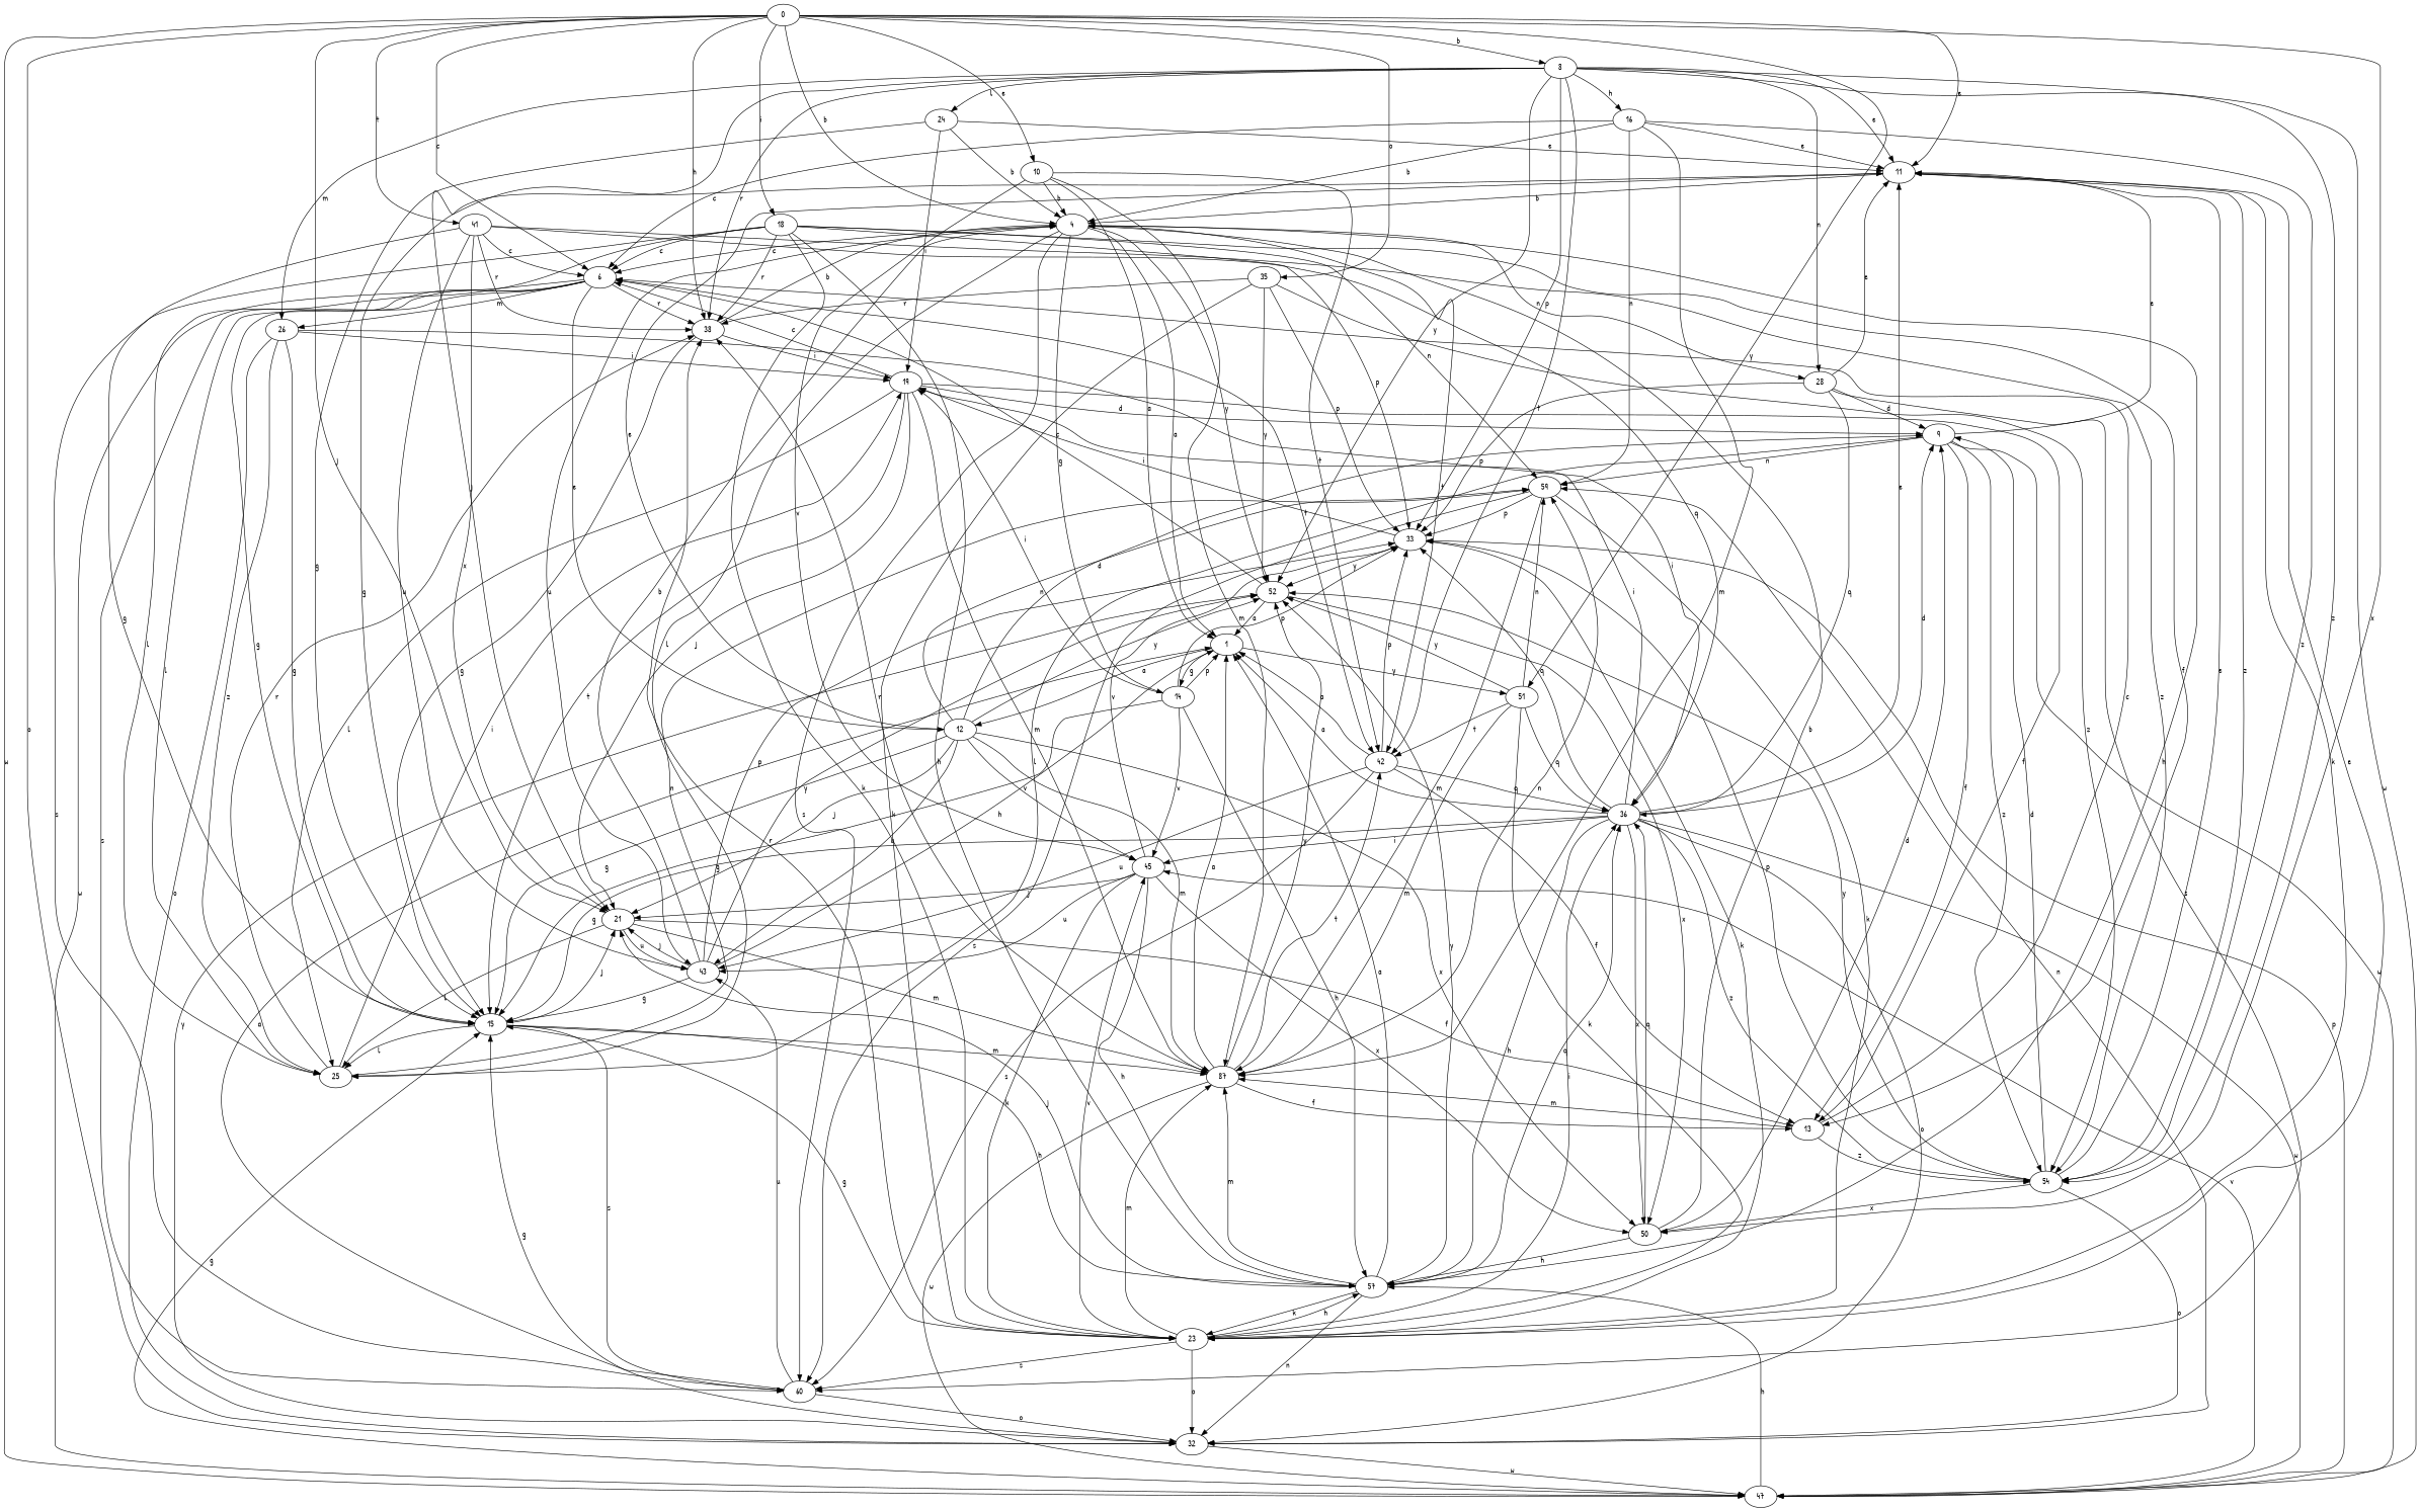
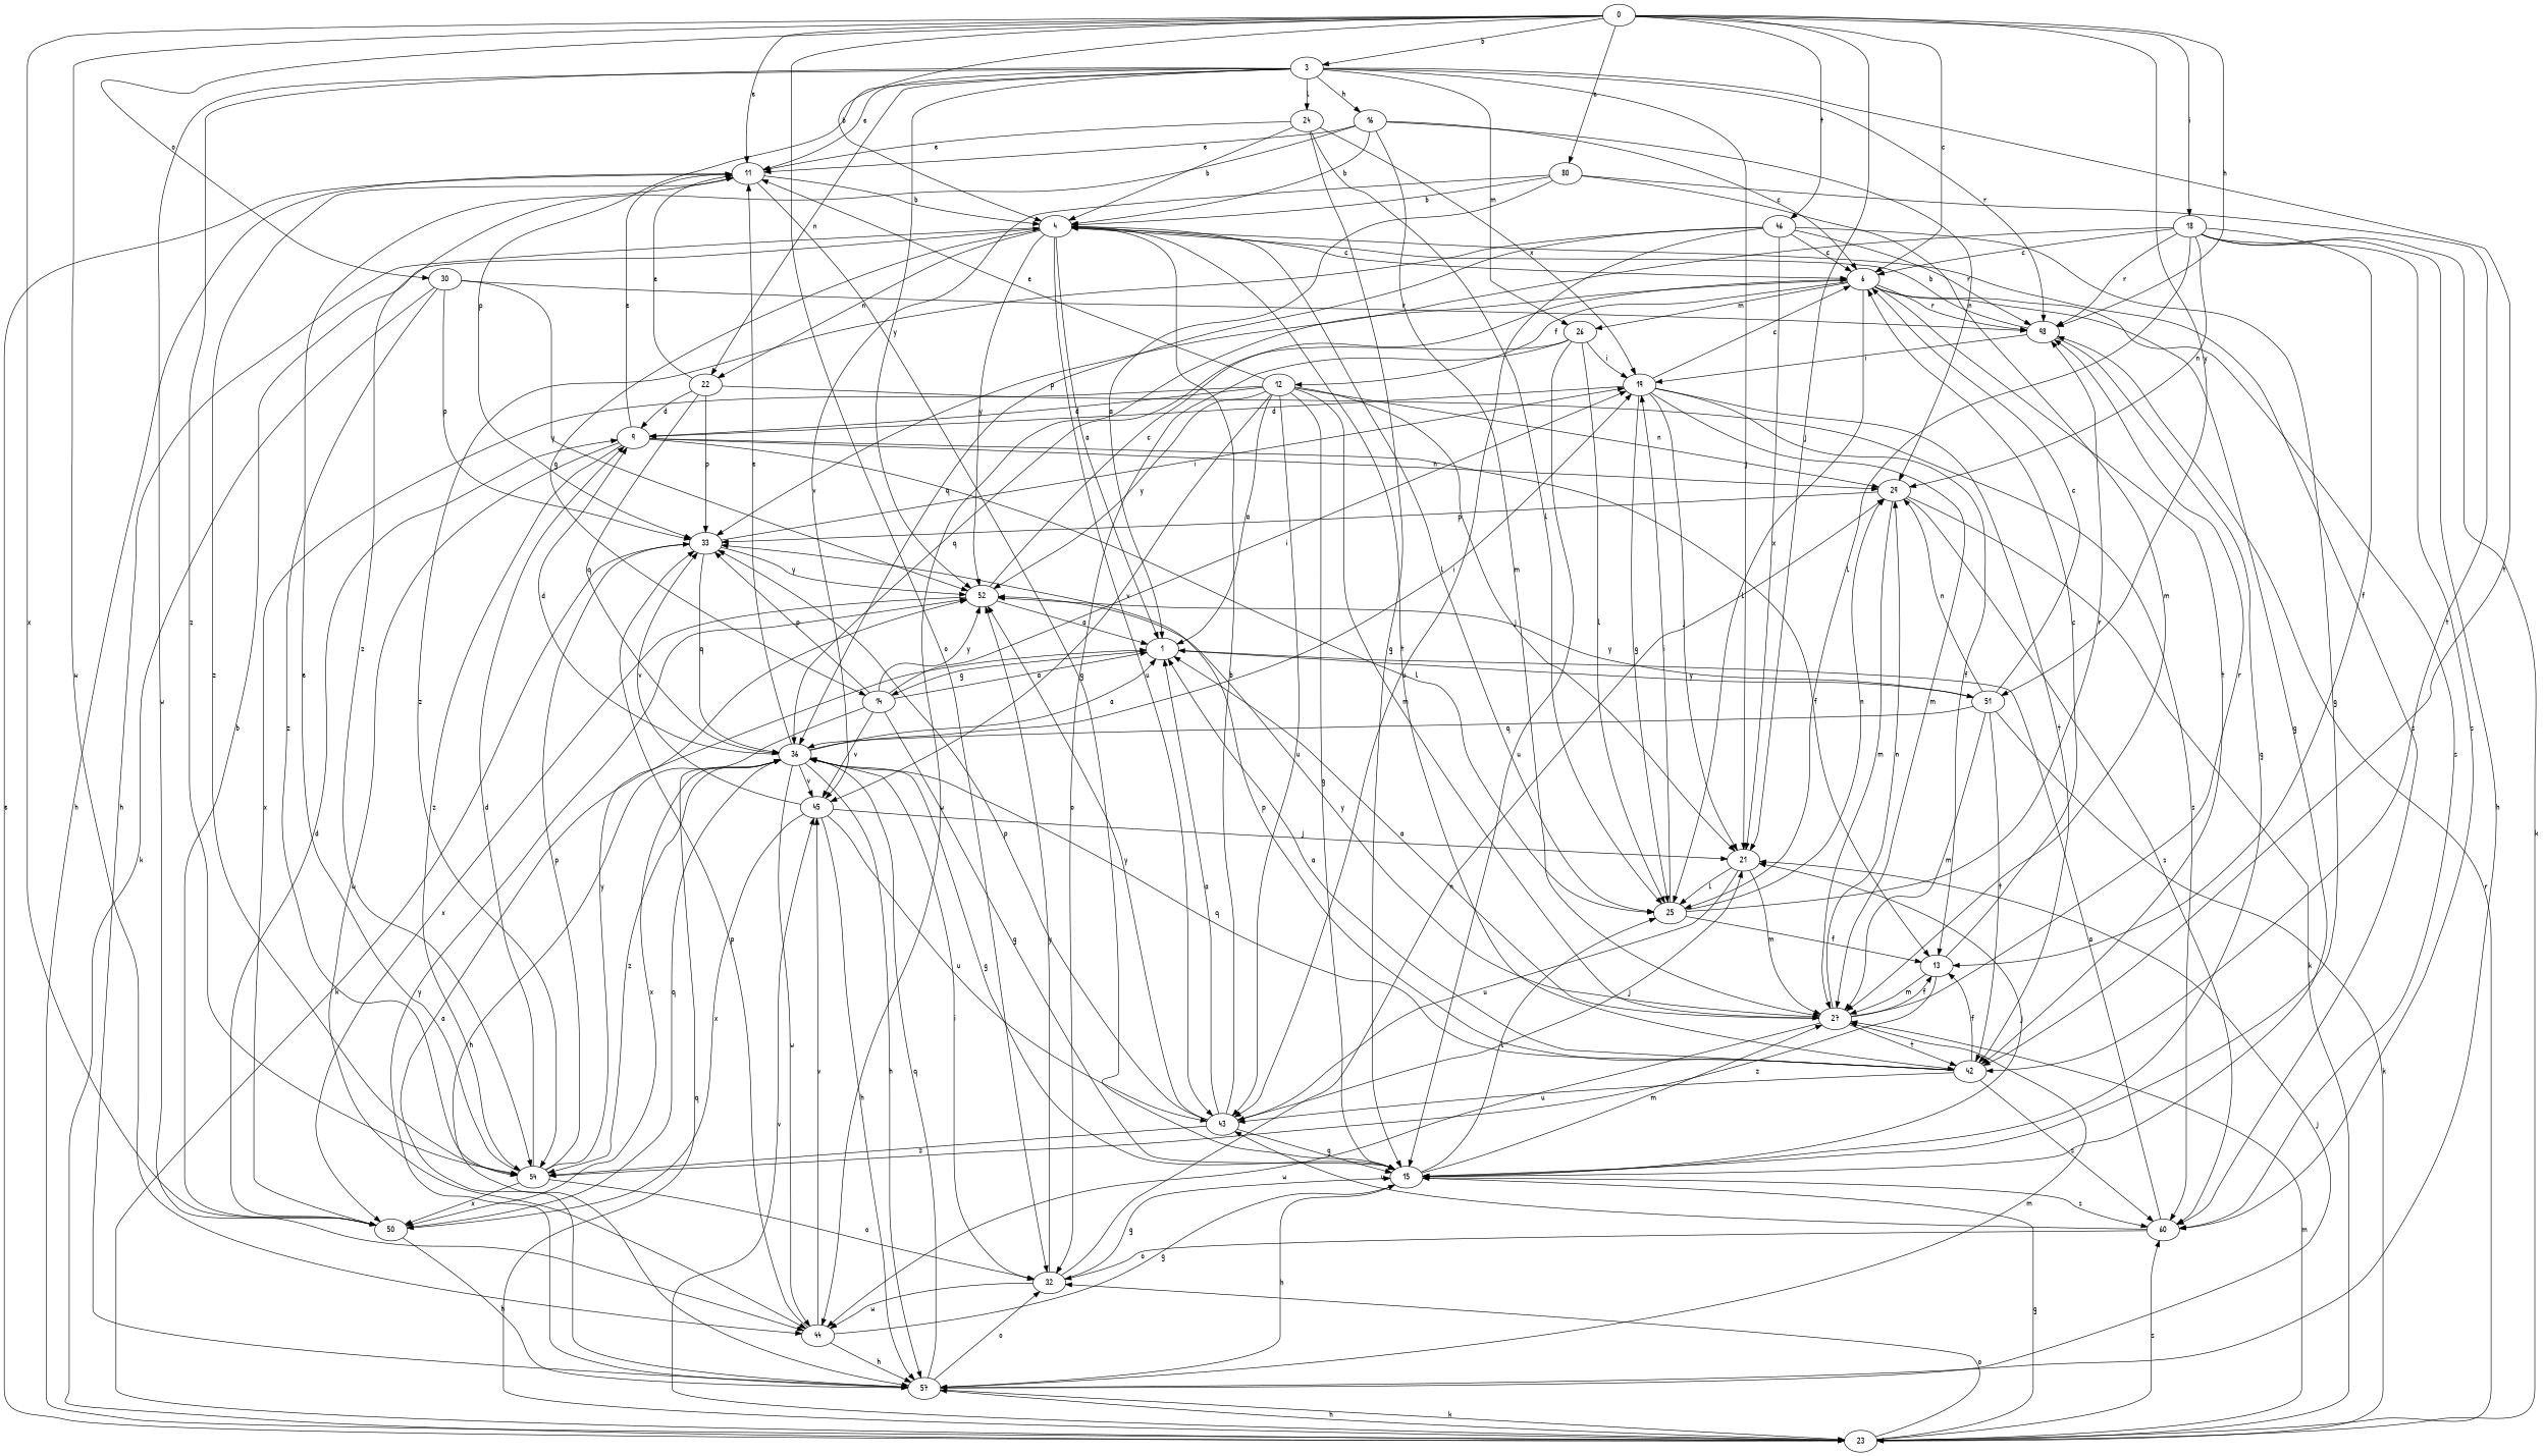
  strict digraph {
    fontname="Patrick Hand"
    node [fontname="Patrick Hand"]
    edge [fontname="Patrick Hand"]
    0
-   3 [label=8]
+   3
    4
    6
-   10
+   10 [label=80]
    11
    18
    21
-   30 [label=35]
+   30
    32
-   38
-   41
-   47
+   38 [label=98]
+   41 [label=46]
+   47 [label=44]
    50
    51
    16
    24
    26
-   28
+   28 [label=22]
    33
    42
    52
    54
    1
    14
    n26 [label=57]
    25
    n28 [label=60]
    43
    12
    15
-   27 [label=87]
+   27
    45
    23
    13
-   29 [label=59]
+   29
    19
    36
    9
    0 -> 3 [label=b]
    0 -> 4 [label=b]
    0 -> 6 [label=c]
    0 -> 10 [label=e]
    0 -> 11 [label=e]
    0 -> 18 [label=i]
    0 -> 21 [label=j]
    0 -> 30 [label=o]
    0 -> 32 [label=o]
    0 -> 38 [label=h]
    0 -> 41 [label=t]
    0 -> 47 [label=w]
    0 -> 50 [label=x]
    0 -> 51 [label=y]
    3 -> 11 [label=e]
    3 -> 21 [label=j]
    3 -> 38 [label=r]
    3 -> 47 [label=w]
    3 -> 16 [label=h]
    3 -> 24 [label=l]
    3 -> 26 [label=m]
    3 -> 28 [label=n]
    3 -> 33 [label=p]
    3 -> 42 [label=t]
    3 -> 52 [label=y]
    3 -> 54 [label=z]
    4 -> 6 [label=c]
    4 -> 28 [label=n]
    4 -> 42 [label=t]
    4 -> 52 [label=y]
    4 -> 1 [label=a]
    4 -> 14 [label=g]
    4 -> n26 [label=h]
    4 -> 25 [label=l]
    4 -> n28 [label=s]
    4 -> 43 [label=u]
    6 -> 38 [label=r]
    6 -> 47 [label=w]
    6 -> 26 [label=m]
    6 -> 42 [label=t]
    6 -> 25 [label=l]
    6 -> n28 [label=s]
-   6 -> 12 [label=e]
+   6 -> 12 [label=f]
    6 -> 15 [label=g]
    10 -> 4 [label=b]
    10 -> 42 [label=t]
    10 -> 1 [label=a]
    10 -> 27 [label=m]
    10 -> 45 [label=v]
    11 -> 4 [label=b]
    11 -> 54 [label=z]
    11 -> 15 [label=g]
-   11 -> 23 [label=k]
+   11 -> 23 [label=h]
    18 -> 6 [label=c]
    18 -> 38 [label=r]
    18 -> 33 [label=p]
    18 -> n26 [label=h]
    18 -> 25 [label=l]
    18 -> n28 [label=s]
    18 -> 23 [label=k]
    18 -> 13 [label=f]
    18 -> 29 [label=n]
    21 -> 25 [label=l]
    21 -> 43 [label=u]
    21 -> 27 [label=m]
    30 -> 38 [label=r]
    30 -> 33 [label=p]
    30 -> 52 [label=y]
    30 -> 54 [label=z]
    30 -> 23 [label=k]
    32 -> 47 [label=w]
    32 -> 52 [label=y]
    32 -> 15 [label=g]
    32 -> 29 [label=n]
    38 -> 4 [label=b]
    38 -> 15 [label=g]
    38 -> 19 [label=i]
    41 -> 6 [label=c]
    41 -> 21 [label=x]
    41 -> 38 [label=r]
    41 -> 54 [label=z]
    41 -> 43 [label=u]
    41 -> 15 [label=g]
    41 -> 36 [label=q]
    47 -> 33 [label=p]
    47 -> n26 [label=h]
    47 -> 15 [label=g]
    47 -> 45 [label=v]
    50 -> 4 [label=b]
    50 -> n26 [label=h]
    50 -> 36 [label=q]
    50 -> 9 [label=d]
+   51 -> 6 [label=c]
    51 -> 42 [label=t]
    51 -> 52 [label=y]
    51 -> 27 [label=m]
    51 -> 23 [label=k]
    51 -> 29 [label=n]
    51 -> 36 [label=q]
    16 -> 4 [label=b]
    16 -> 6 [label=c]
    16 -> 11 [label=e]
    16 -> 54 [label=z]
    16 -> 27 [label=m]
    16 -> 29 [label=n]
    24 -> 4 [label=b]
    24 -> 11 [label=e]
+   24 -> 25 [label=l]
    24 -> 15 [label=g]
-   24 -> 19 [label=i]
+   24 -> 19 [label=x]
    26 -> 32 [label=o]
-   26 -> 25 [label=z]
-   26 -> 15 [label=g]
+   26 -> 25 [label=l]
+   26 -> 15 [label=u]
    26 -> 19 [label=i]
-   26 -> 36 [label=i]
+   26 -> 36 [label=q]
    28 -> 11 [label=e]
    28 -> 33 [label=p]
    28 -> n28 [label=s]
    28 -> 36 [label=q]
    28 -> 9 [label=d]
    33 -> 52 [label=y]
    33 -> 23 [label=k]
    33 -> 19 [label=i]
-   36 -> 33 [label=q]
+   33 -> 36 [label=q]
    42 -> 33 [label=p]
    42 -> 1 [label=a]
    42 -> n28 [label=s]
    42 -> 43 [label=u]
    42 -> 13 [label=f]
    42 -> 36 [label=q]
    52 -> 6 [label=c]
    52 -> 50 [label=x]
    52 -> 1 [label=a]
    54 -> 11 [label=e]
    54 -> 32 [label=o]
    54 -> 50 [label=x]
    54 -> 33 [label=p]
    54 -> 52 [label=y]
    54 -> 9 [label=d]
    1 -> 51 [label=y]
    1 -> 14 [label=g]
    14 -> 33 [label=p]
-   14 -> 1 [label=p]
+   14 -> 52 [label=y]
+   14 -> 1 [label=a]
    14 -> n26 [label=h]
    14 -> 15 [label=g]
    14 -> 45 [label=v]
    14 -> 19 [label=i]
    n26 -> 21 [label=j]
-   n26 -> 32 [label=n]
+   n26 -> 32 [label=o]
    n26 -> 52 [label=y]
    n26 -> 1 [label=a]
    n26 -> 27 [label=m]
    n26 -> 23 [label=k]
    n26 -> 36 [label=q]
    25 -> 38 [label=r]
-   21 -> 13 [label=f]
+   25 -> 13 [label=f]
    25 -> 29 [label=n]
    25 -> 19 [label=i]
    n28 -> 32 [label=o]
    n28 -> 1 [label=a]
    n28 -> 43 [label=u]
    43 -> 4 [label=b]
    43 -> 21 [label=j]
    43 -> 33 [label=p]
    43 -> 52 [label=y]
-   43 -> 1 [label=h]
+   43 -> 54 [label=z]
+   43 -> 1 [label=a]
    43 -> 15 [label=g]
    12 -> 11 [label=e]
    12 -> 21 [label=j]
    12 -> 50 [label=x]
    12 -> 52 [label=y]
-   1 -> 12 [label=a]
+   12 -> 1 [label=a]
    12 -> 43 [label=u]
    12 -> 15 [label=g]
    12 -> 27 [label=m]
    12 -> 45 [label=v]
    12 -> 29 [label=n]
    12 -> 9 [label=d]
    15 -> 21 [label=j]
    15 -> n26 [label=h]
    15 -> 25 [label=l]
    15 -> n28 [label=s]
    15 -> 27 [label=m]
    27 -> 38 [label=r]
    27 -> 47 [label=w]
    27 -> 42 [label=t]
    27 -> 52 [label=y]
    27 -> 1 [label=a]
    27 -> 13 [label=f]
    27 -> 29 [label=n]
    45 -> 21 [label=j]
    45 -> 50 [label=x]
    45 -> 33 [label=v]
    45 -> n26 [label=h]
    45 -> 43 [label=u]
-   45 -> 23 [label=k]
    23 -> 11 [label=e]
    23 -> 32 [label=o]
    23 -> 38 [label=r]
    23 -> n26 [label=h]
    23 -> n28 [label=s]
    23 -> 15 [label=g]
    23 -> 27 [label=m]
    23 -> 45 [label=v]
-   23 -> 36 [label=i]
+   23 -> 36 [label=q]
    13 -> 6 [label=c]
    13 -> 54 [label=z]
    13 -> 27 [label=m]
    29 -> 33 [label=p]
    29 -> n28 [label=s]
    29 -> 27 [label=m]
    29 -> 23 [label=k]
    19 -> 6 [label=c]
    19 -> 21 [label=j]
-   19 -> 15 [label=t]
-   19 -> 25 [label=l]
+   19 -> 42 [label=t]
+   19 -> 25 [label=g]
    19 -> 27 [label=m]
    19 -> 13 [label=f]
    19 -> 9 [label=d]
    36 -> 11 [label=e]
-   36 -> 32 [label=o]
+   36 -> 32 [label=i]
    36 -> 47 [label=w]
    36 -> 50 [label=x]
    36 -> 54 [label=z]
    36 -> 1 [label=a]
    36 -> n26 [label=h]
    36 -> 15 [label=g]
-   36 -> 45 [label=i]
+   36 -> 45 [label=v]
    36 -> 19 [label=i]
    36 -> 9 [label=d]
    9 -> 11 [label=e]
    9 -> 47 [label=w]
    9 -> 54 [label=z]
    9 -> 25 [label=l]
    9 -> 13 [label=f]
    9 -> 29 [label=n]
  }
